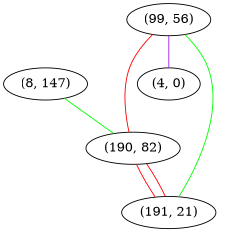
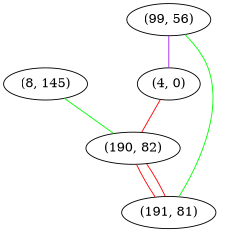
  graph {
    edge [color=red weight=1]
-   "(8, 145)" [label="(8, 147)"]
+   "(8, 145)"
    "(190, 82)"
    "(99, 56)"
    n4 [label="(4, 0)"]
-   "(191, 81)" [label="(191, 21)"]
+   "(191, 81)"
    "(8, 145)" -- "(190, 82)" [color=green weight=2]
    "(190, 82)" -- "(191, 81)"
    "(190, 82)" -- "(191, 81)"
-   "(99, 56)" -- "(190, 82)"
+   n4 -- "(190, 82)"
    "(99, 56)" -- n4 [color=purple weight=4]
    "(99, 56)" -- "(191, 81)" [color=green weight=2]
  }
